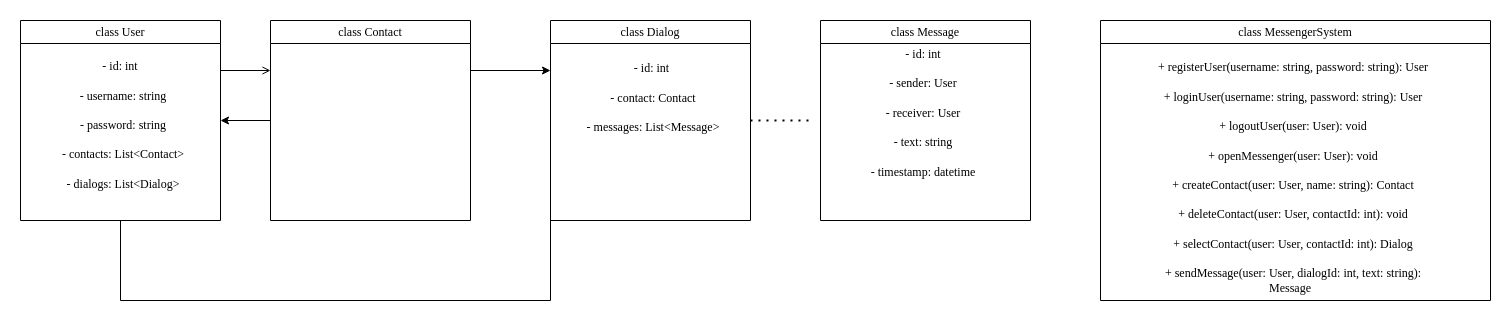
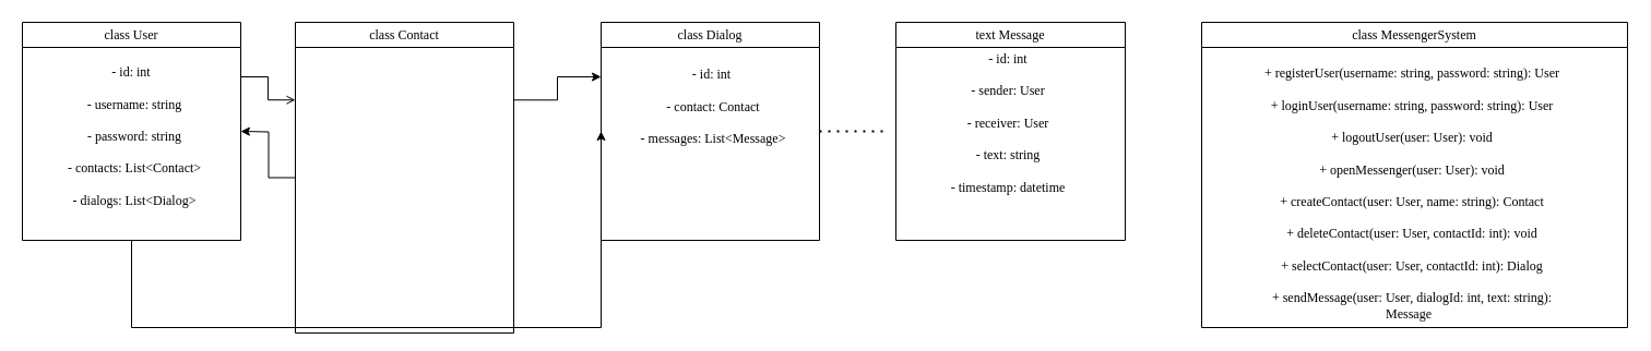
  <mxCell id="0" />
  <mxCell id="1" parent="0" />
  <mxCell id="2" style="edgeStyle=orthogonalEdgeStyle;rounded=0;orthogonalLoop=1;jettySize=auto;html=1;exitX=1;exitY=0.25;exitDx=0;exitDy=0;entryX=0;entryY=0.25;entryDx=0;entryDy=0;endArrow=open;" edge="1" parent="1" source="4" target="8"><mxGeometry relative="1" as="geometry" /></mxCell>
- <mxCell id="3" style="edgeStyle=orthogonalEdgeStyle;rounded=0;orthogonalLoop=1;jettySize=auto;html=1;entryX=0;entryY=0.5;entryDx=0;entryDy=0;endArrow=none;" edge="1" parent="1" source="4" target="9"><mxGeometry relative="1" as="geometry"><Array as="points"><mxPoint x="120" y="300" /><mxPoint x="550" y="300" /></Array></mxGeometry></mxCell>
+ <mxCell id="3" style="edgeStyle=orthogonalEdgeStyle;rounded=0;orthogonalLoop=1;jettySize=auto;html=1;entryX=0;entryY=0.5;entryDx=0;entryDy=0;" edge="1" parent="1" source="4" target="9"><mxGeometry relative="1" as="geometry"><Array as="points"><mxPoint x="120" y="300" /><mxPoint x="550" y="300" /></Array></mxGeometry></mxCell>
  <mxCell id="4" value="&lt;p style=&quot;margin: 0px; font-style: normal; font-variant-caps: normal; font-weight: normal; font-stretch: normal; line-height: normal; font-family: &amp;quot;.AppleSystemUIFontMonospaced&amp;quot;; font-size-adjust: none; font-kerning: auto; font-variant-alternates: normal; font-variant-ligatures: normal; font-variant-numeric: normal; font-variant-east-asian: normal; font-variant-position: normal; font-feature-settings: normal; font-optical-sizing: auto; font-variation-settings: normal;&quot;&gt;class User&lt;/p&gt;" style="swimlane;whiteSpace=wrap;html=1;" vertex="1" parent="1"><mxGeometry x="20" y="20" width="200" height="200" as="geometry" /></mxCell>
  <mxCell id="5" value="&lt;p style=&quot;margin: 0px; font-style: normal; font-variant-caps: normal; font-stretch: normal; line-height: normal; font-family: &amp;quot;.AppleSystemUIFontMonospaced&amp;quot;; font-size-adjust: none; font-kerning: auto; font-variant-alternates: normal; font-variant-ligatures: normal; font-variant-numeric: normal; font-variant-east-asian: normal; font-variant-position: normal; font-feature-settings: normal; font-optical-sizing: auto; font-variation-settings: normal;&quot;&gt;- id: int&lt;/p&gt;&lt;br/&gt;&lt;p style=&quot;margin: 0px; font-style: normal; font-variant-caps: normal; font-stretch: normal; line-height: normal; font-family: &amp;quot;.AppleSystemUIFontMonospaced&amp;quot;; font-size-adjust: none; font-kerning: auto; font-variant-alternates: normal; font-variant-ligatures: normal; font-variant-numeric: normal; font-variant-east-asian: normal; font-variant-position: normal; font-feature-settings: normal; font-optical-sizing: auto; font-variation-settings: normal;&quot;&gt;&amp;nbsp; - username: string&lt;/p&gt;&lt;br/&gt;&lt;p style=&quot;margin: 0px; font-style: normal; font-variant-caps: normal; font-stretch: normal; line-height: normal; font-family: &amp;quot;.AppleSystemUIFontMonospaced&amp;quot;; font-size-adjust: none; font-kerning: auto; font-variant-alternates: normal; font-variant-ligatures: normal; font-variant-numeric: normal; font-variant-east-asian: normal; font-variant-position: normal; font-feature-settings: normal; font-optical-sizing: auto; font-variation-settings: normal;&quot;&gt;&amp;nbsp; - password: string&lt;/p&gt;&lt;br/&gt;&lt;p style=&quot;margin: 0px; font-style: normal; font-variant-caps: normal; font-stretch: normal; line-height: normal; font-family: &amp;quot;.AppleSystemUIFontMonospaced&amp;quot;; font-size-adjust: none; font-kerning: auto; font-variant-alternates: normal; font-variant-ligatures: normal; font-variant-numeric: normal; font-variant-east-asian: normal; font-variant-position: normal; font-feature-settings: normal; font-optical-sizing: auto; font-variation-settings: normal;&quot;&gt;&amp;nbsp; - contacts: List&amp;lt;Contact&amp;gt;&lt;/p&gt;&lt;br/&gt;&lt;p style=&quot;margin: 0px; font-style: normal; font-variant-caps: normal; font-stretch: normal; line-height: normal; font-family: &amp;quot;.AppleSystemUIFontMonospaced&amp;quot;; font-size-adjust: none; font-kerning: auto; font-variant-alternates: normal; font-variant-ligatures: normal; font-variant-numeric: normal; font-variant-east-asian: normal; font-variant-position: normal; font-feature-settings: normal; font-optical-sizing: auto; font-variation-settings: normal;&quot;&gt;&amp;nbsp; - dialogs: List&amp;lt;Dialog&amp;gt;&lt;/p&gt;" style="text;html=1;strokeColor=none;fillColor=none;align=center;verticalAlign=middle;whiteSpace=wrap;rounded=0;" vertex="1" parent="4"><mxGeometry x="30" y="90" width="140" height="30" as="geometry" /></mxCell>
  <mxCell id="6" style="edgeStyle=orthogonalEdgeStyle;rounded=0;orthogonalLoop=1;jettySize=auto;html=1;exitX=1;exitY=0.25;exitDx=0;exitDy=0;entryX=0;entryY=0.25;entryDx=0;entryDy=0;" edge="1" parent="1" source="8" target="9"><mxGeometry relative="1" as="geometry" /></mxCell>
  <mxCell id="7" style="edgeStyle=orthogonalEdgeStyle;rounded=0;orthogonalLoop=1;jettySize=auto;html=1;exitX=0;exitY=0.5;exitDx=0;exitDy=0;" edge="1" parent="1" source="8"><mxGeometry relative="1" as="geometry"><mxPoint x="220" y="120" as="targetPoint" /></mxGeometry></mxCell>
- <mxCell id="8" value="&lt;p style=&quot;margin: 0px; font-style: normal; font-variant-caps: normal; font-weight: normal; font-stretch: normal; line-height: normal; font-family: &amp;quot;.AppleSystemUIFontMonospaced&amp;quot;; font-size-adjust: none; font-kerning: auto; font-variant-alternates: normal; font-variant-ligatures: normal; font-variant-numeric: normal; font-variant-east-asian: normal; font-variant-position: normal; font-feature-settings: normal; font-optical-sizing: auto; font-variation-settings: normal;&quot;&gt;class Contact&lt;/p&gt;" style="swimlane;whiteSpace=wrap;html=1;" vertex="1" parent="1"><mxGeometry x="270" y="20" width="200" height="200" as="geometry" /></mxCell>
+ <mxCell id="8" value="&lt;p style=&quot;margin: 0px; font-style: normal; font-variant-caps: normal; font-weight: normal; font-stretch: normal; line-height: normal; font-family: &amp;quot;.AppleSystemUIFontMonospaced&amp;quot;; font-size-adjust: none; font-kerning: auto; font-variant-alternates: normal; font-variant-ligatures: normal; font-variant-numeric: normal; font-variant-east-asian: normal; font-variant-position: normal; font-feature-settings: normal; font-optical-sizing: auto; font-variation-settings: normal;&quot;&gt;class Contact&lt;/p&gt;" style="swimlane;whiteSpace=wrap;html=1;" vertex="1" parent="1"><mxGeometry x="270" y="20" width="200" height="285" as="geometry" /></mxCell>
  <mxCell id="9" value="&lt;p style=&quot;margin: 0px; font-style: normal; font-variant-caps: normal; font-weight: normal; font-stretch: normal; line-height: normal; font-family: &amp;quot;.AppleSystemUIFontMonospaced&amp;quot;; font-size-adjust: none; font-kerning: auto; font-variant-alternates: normal; font-variant-ligatures: normal; font-variant-numeric: normal; font-variant-east-asian: normal; font-variant-position: normal; font-feature-settings: normal; font-optical-sizing: auto; font-variation-settings: normal;&quot;&gt;class Dialog&lt;/p&gt;" style="swimlane;whiteSpace=wrap;html=1;" vertex="1" parent="1"><mxGeometry x="550" y="20" width="200" height="200" as="geometry" /></mxCell>
  <mxCell id="10" value="&lt;p style=&quot;margin: 0px; font-style: normal; font-variant-caps: normal; font-stretch: normal; line-height: normal; font-family: &amp;quot;.AppleSystemUIFontMonospaced&amp;quot;; font-size-adjust: none; font-kerning: auto; font-variant-alternates: normal; font-variant-ligatures: normal; font-variant-numeric: normal; font-variant-east-asian: normal; font-variant-position: normal; font-feature-settings: normal; font-optical-sizing: auto; font-variation-settings: normal;&quot;&gt;&amp;nbsp;- id: int&lt;/p&gt;&lt;br/&gt;&lt;p style=&quot;margin: 0px; font-style: normal; font-variant-caps: normal; font-stretch: normal; line-height: normal; font-family: &amp;quot;.AppleSystemUIFontMonospaced&amp;quot;; font-size-adjust: none; font-kerning: auto; font-variant-alternates: normal; font-variant-ligatures: normal; font-variant-numeric: normal; font-variant-east-asian: normal; font-variant-position: normal; font-feature-settings: normal; font-optical-sizing: auto; font-variation-settings: normal;&quot;&gt;&amp;nbsp; - contact: Contact&lt;/p&gt;&lt;br/&gt;&lt;p style=&quot;margin: 0px; font-style: normal; font-variant-caps: normal; font-stretch: normal; line-height: normal; font-family: &amp;quot;.AppleSystemUIFontMonospaced&amp;quot;; font-size-adjust: none; font-kerning: auto; font-variant-alternates: normal; font-variant-ligatures: normal; font-variant-numeric: normal; font-variant-east-asian: normal; font-variant-position: normal; font-feature-settings: normal; font-optical-sizing: auto; font-variation-settings: normal;&quot;&gt;&amp;nbsp; - messages: List&amp;lt;Message&amp;gt;&lt;/p&gt;&lt;div&gt;&lt;br&gt;&lt;/div&gt;" style="text;html=1;strokeColor=none;fillColor=none;align=center;verticalAlign=middle;whiteSpace=wrap;rounded=0;" vertex="1" parent="9"><mxGeometry x="20" y="70" width="160" height="30" as="geometry" /></mxCell>
- <mxCell id="11" value="&lt;p style=&quot;margin: 0px; font-style: normal; font-variant-caps: normal; font-weight: normal; font-stretch: normal; line-height: normal; font-family: &amp;quot;.AppleSystemUIFontMonospaced&amp;quot;; font-size-adjust: none; font-kerning: auto; font-variant-alternates: normal; font-variant-ligatures: normal; font-variant-numeric: normal; font-variant-east-asian: normal; font-variant-position: normal; font-feature-settings: normal; font-optical-sizing: auto; font-variation-settings: normal;&quot;&gt;class Message&lt;/p&gt;" style="swimlane;whiteSpace=wrap;html=1;" vertex="1" parent="1"><mxGeometry x="820" y="20" width="210" height="200" as="geometry" /></mxCell>
+ <mxCell id="11" value="&lt;p style=&quot;margin: 0px; font-style: normal; font-variant-caps: normal; font-weight: normal; font-stretch: normal; line-height: normal; font-family: &amp;quot;.AppleSystemUIFontMonospaced&amp;quot;; font-size-adjust: none; font-kerning: auto; font-variant-alternates: normal; font-variant-ligatures: normal; font-variant-numeric: normal; font-variant-east-asian: normal; font-variant-position: normal; font-feature-settings: normal; font-optical-sizing: auto; font-variation-settings: normal;&quot;&gt;text Message&lt;/p&gt;" style="swimlane;whiteSpace=wrap;html=1;" vertex="1" parent="1"><mxGeometry x="820" y="20" width="210" height="200" as="geometry" /></mxCell>
  <mxCell id="12" value="&lt;p style=&quot;margin: 0px; font-style: normal; font-variant-caps: normal; font-stretch: normal; line-height: normal; font-family: &amp;quot;.AppleSystemUIFontMonospaced&amp;quot;; font-size-adjust: none; font-kerning: auto; font-variant-alternates: normal; font-variant-ligatures: normal; font-variant-numeric: normal; font-variant-east-asian: normal; font-variant-position: normal; font-feature-settings: normal; font-optical-sizing: auto; font-variation-settings: normal;&quot;&gt;&amp;nbsp; - id: int&lt;/p&gt;&lt;br/&gt;&lt;p style=&quot;margin: 0px; font-style: normal; font-variant-caps: normal; font-stretch: normal; line-height: normal; font-family: &amp;quot;.AppleSystemUIFontMonospaced&amp;quot;; font-size-adjust: none; font-kerning: auto; font-variant-alternates: normal; font-variant-ligatures: normal; font-variant-numeric: normal; font-variant-east-asian: normal; font-variant-position: normal; font-feature-settings: normal; font-optical-sizing: auto; font-variation-settings: normal;&quot;&gt;&amp;nbsp; - sender: User&lt;/p&gt;&lt;br/&gt;&lt;p style=&quot;margin: 0px; font-style: normal; font-variant-caps: normal; font-stretch: normal; line-height: normal; font-family: &amp;quot;.AppleSystemUIFontMonospaced&amp;quot;; font-size-adjust: none; font-kerning: auto; font-variant-alternates: normal; font-variant-ligatures: normal; font-variant-numeric: normal; font-variant-east-asian: normal; font-variant-position: normal; font-feature-settings: normal; font-optical-sizing: auto; font-variation-settings: normal;&quot;&gt;&amp;nbsp; - receiver: User&lt;/p&gt;&lt;br/&gt;&lt;p style=&quot;margin: 0px; font-style: normal; font-variant-caps: normal; font-stretch: normal; line-height: normal; font-family: &amp;quot;.AppleSystemUIFontMonospaced&amp;quot;; font-size-adjust: none; font-kerning: auto; font-variant-alternates: normal; font-variant-ligatures: normal; font-variant-numeric: normal; font-variant-east-asian: normal; font-variant-position: normal; font-feature-settings: normal; font-optical-sizing: auto; font-variation-settings: normal;&quot;&gt;&amp;nbsp; - text: string&lt;/p&gt;&lt;br/&gt;&lt;p style=&quot;margin: 0px; font-style: normal; font-variant-caps: normal; font-stretch: normal; line-height: normal; font-family: &amp;quot;.AppleSystemUIFontMonospaced&amp;quot;; font-size-adjust: none; font-kerning: auto; font-variant-alternates: normal; font-variant-ligatures: normal; font-variant-numeric: normal; font-variant-east-asian: normal; font-variant-position: normal; font-feature-settings: normal; font-optical-sizing: auto; font-variation-settings: normal;&quot;&gt;&amp;nbsp; - timestamp: datetime&lt;/p&gt;&lt;div&gt;&lt;br&gt;&lt;/div&gt;" style="text;html=1;strokeColor=none;fillColor=none;align=center;verticalAlign=middle;whiteSpace=wrap;rounded=0;" vertex="1" parent="11"><mxGeometry x="-10" y="85" width="220" height="30" as="geometry" /></mxCell>
  <mxCell id="13" value="&lt;p style=&quot;margin: 0px; font-style: normal; font-variant-caps: normal; font-weight: normal; font-stretch: normal; line-height: normal; font-family: &amp;quot;.AppleSystemUIFontMonospaced&amp;quot;; font-size-adjust: none; font-kerning: auto; font-variant-alternates: normal; font-variant-ligatures: normal; font-variant-numeric: normal; font-variant-east-asian: normal; font-variant-position: normal; font-feature-settings: normal; font-optical-sizing: auto; font-variation-settings: normal;&quot;&gt;class MessengerSystem&lt;/p&gt;" style="swimlane;whiteSpace=wrap;html=1;" vertex="1" parent="1"><mxGeometry x="1100" y="20" width="390" height="280" as="geometry" /></mxCell>
  <mxCell id="14" value="&lt;p style=&quot;margin: 0px; font-style: normal; font-variant-caps: normal; font-stretch: normal; line-height: normal; font-family: &amp;quot;.AppleSystemUIFontMonospaced&amp;quot;; font-size-adjust: none; font-kerning: auto; font-variant-alternates: normal; font-variant-ligatures: normal; font-variant-numeric: normal; font-variant-east-asian: normal; font-variant-position: normal; font-feature-settings: normal; font-optical-sizing: auto; font-variation-settings: normal;&quot;&gt;&amp;nbsp; + registerUser(username: string, password: string): User&lt;/p&gt;&lt;br/&gt;&lt;p style=&quot;margin: 0px; font-style: normal; font-variant-caps: normal; font-stretch: normal; line-height: normal; font-family: &amp;quot;.AppleSystemUIFontMonospaced&amp;quot;; font-size-adjust: none; font-kerning: auto; font-variant-alternates: normal; font-variant-ligatures: normal; font-variant-numeric: normal; font-variant-east-asian: normal; font-variant-position: normal; font-feature-settings: normal; font-optical-sizing: auto; font-variation-settings: normal;&quot;&gt;&amp;nbsp; + loginUser(username: string, password: string): User&lt;/p&gt;&lt;br/&gt;&lt;p style=&quot;margin: 0px; font-style: normal; font-variant-caps: normal; font-stretch: normal; line-height: normal; font-family: &amp;quot;.AppleSystemUIFontMonospaced&amp;quot;; font-size-adjust: none; font-kerning: auto; font-variant-alternates: normal; font-variant-ligatures: normal; font-variant-numeric: normal; font-variant-east-asian: normal; font-variant-position: normal; font-feature-settings: normal; font-optical-sizing: auto; font-variation-settings: normal;&quot;&gt;&amp;nbsp; + logoutUser(user: User): void&lt;/p&gt;&lt;br/&gt;&lt;p style=&quot;margin: 0px; font-style: normal; font-variant-caps: normal; font-stretch: normal; line-height: normal; font-family: &amp;quot;.AppleSystemUIFontMonospaced&amp;quot;; font-size-adjust: none; font-kerning: auto; font-variant-alternates: normal; font-variant-ligatures: normal; font-variant-numeric: normal; font-variant-east-asian: normal; font-variant-position: normal; font-feature-settings: normal; font-optical-sizing: auto; font-variation-settings: normal;&quot;&gt;&amp;nbsp; + openMessenger(user: User): void&lt;/p&gt;&lt;br/&gt;&lt;p style=&quot;margin: 0px; font-style: normal; font-variant-caps: normal; font-stretch: normal; line-height: normal; font-family: &amp;quot;.AppleSystemUIFontMonospaced&amp;quot;; font-size-adjust: none; font-kerning: auto; font-variant-alternates: normal; font-variant-ligatures: normal; font-variant-numeric: normal; font-variant-east-asian: normal; font-variant-position: normal; font-feature-settings: normal; font-optical-sizing: auto; font-variation-settings: normal;&quot;&gt;&amp;nbsp; + createContact(user: User, name: string): Contact&lt;/p&gt;&lt;br/&gt;&lt;p style=&quot;margin: 0px; font-style: normal; font-variant-caps: normal; font-stretch: normal; line-height: normal; font-family: &amp;quot;.AppleSystemUIFontMonospaced&amp;quot;; font-size-adjust: none; font-kerning: auto; font-variant-alternates: normal; font-variant-ligatures: normal; font-variant-numeric: normal; font-variant-east-asian: normal; font-variant-position: normal; font-feature-settings: normal; font-optical-sizing: auto; font-variation-settings: normal;&quot;&gt;&amp;nbsp; + deleteContact(user: User, contactId: int): void&lt;/p&gt;&lt;br/&gt;&lt;p style=&quot;margin: 0px; font-style: normal; font-variant-caps: normal; font-stretch: normal; line-height: normal; font-family: &amp;quot;.AppleSystemUIFontMonospaced&amp;quot;; font-size-adjust: none; font-kerning: auto; font-variant-alternates: normal; font-variant-ligatures: normal; font-variant-numeric: normal; font-variant-east-asian: normal; font-variant-position: normal; font-feature-settings: normal; font-optical-sizing: auto; font-variation-settings: normal;&quot;&gt;&amp;nbsp; + selectContact(user: User, contactId: int): Dialog&lt;/p&gt;&lt;br/&gt;&lt;p style=&quot;margin: 0px; font-style: normal; font-variant-caps: normal; font-stretch: normal; line-height: normal; font-family: &amp;quot;.AppleSystemUIFontMonospaced&amp;quot;; font-size-adjust: none; font-kerning: auto; font-variant-alternates: normal; font-variant-ligatures: normal; font-variant-numeric: normal; font-variant-east-asian: normal; font-variant-position: normal; font-feature-settings: normal; font-optical-sizing: auto; font-variation-settings: normal;&quot;&gt;&amp;nbsp; + sendMessage(user: User, dialogId: int, text: string): Message&lt;/p&gt;&lt;div&gt;&lt;br&gt;&lt;/div&gt;" style="text;html=1;strokeColor=none;fillColor=none;align=center;verticalAlign=middle;whiteSpace=wrap;rounded=0;" vertex="1" parent="13"><mxGeometry x="40" y="150" width="300" height="30" as="geometry" /></mxCell>
  <mxCell id="15" value="" style="endArrow=none;dashed=1;html=1;dashPattern=1 3;strokeWidth=2;rounded=0;exitX=1;exitY=0.5;exitDx=0;exitDy=0;" edge="1" parent="1" source="9" target="12"><mxGeometry width="50" height="50" relative="1" as="geometry"><mxPoint x="660" y="280" as="sourcePoint" /><mxPoint x="710" y="230" as="targetPoint" /></mxGeometry></mxCell>
